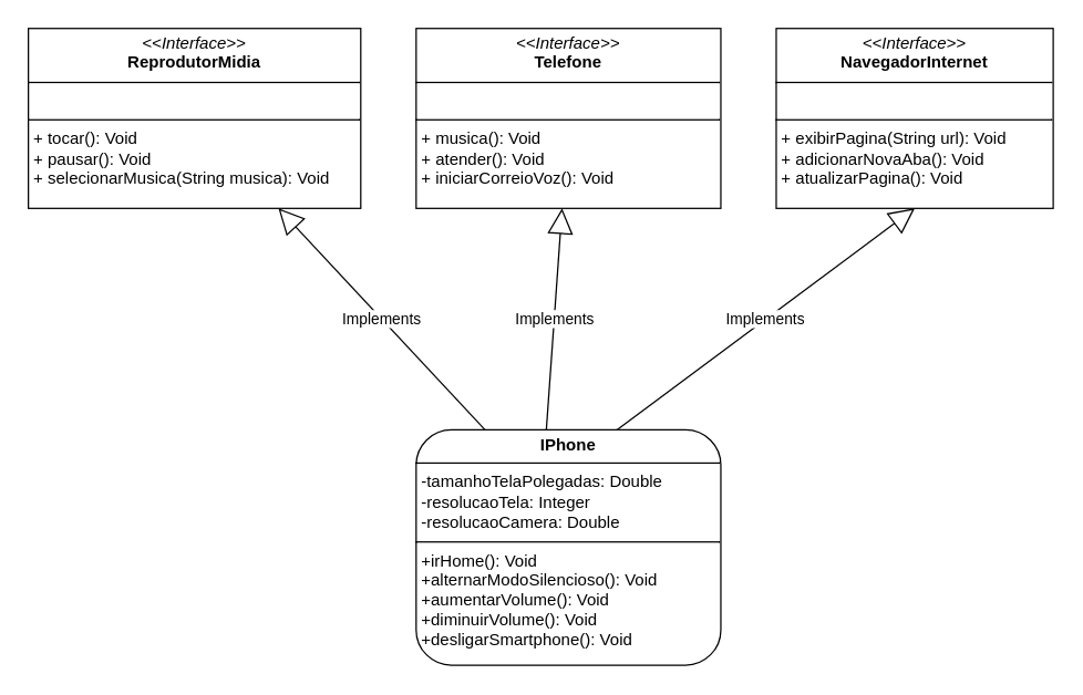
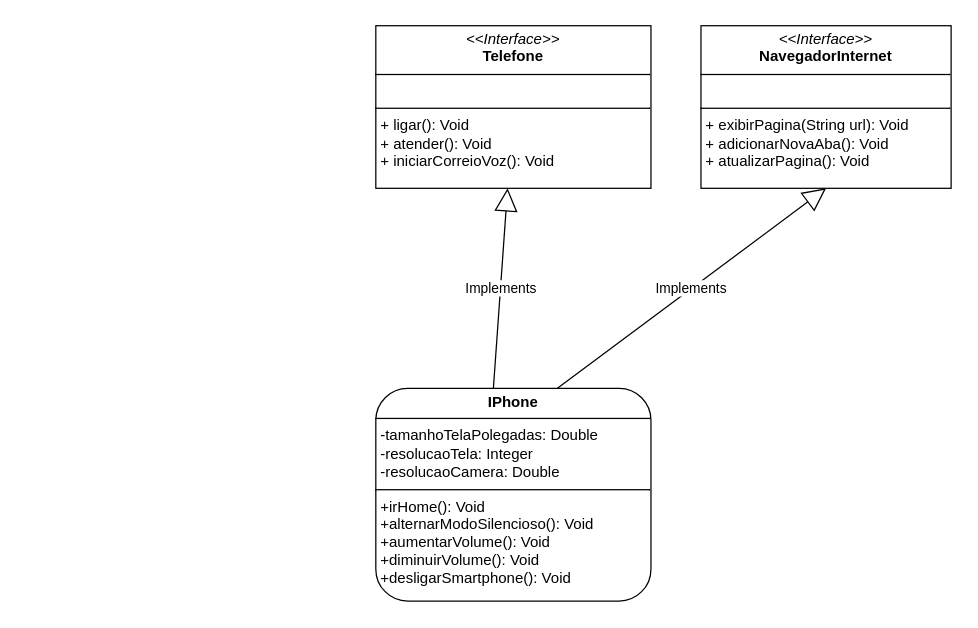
  <mxCell id="0" />
  <mxCell id="1" parent="0" />
  <mxCell id="2" value="Implements" style="endArrow=block;endSize=16;endFill=0;html=1;rounded=0;entryX=0.5;entryY=1;entryDx=0;entryDy=0;exitX=0.654;exitY=0.005;exitDx=0;exitDy=0;exitPerimeter=0;" edge="1" parent="1" source="8" target="4"><mxGeometry width="160" relative="1" as="geometry"><mxPoint x="450" y="294.677" as="sourcePoint" /><mxPoint x="520" y="190" as="targetPoint" /></mxGeometry></mxCell>
- <mxCell id="3" value="&lt;p style=&quot;margin:0px;margin-top:4px;text-align:center;&quot;&gt;&lt;i&gt;&amp;lt;&amp;lt;Interface&amp;gt;&amp;gt;&lt;/i&gt;&lt;br&gt;&lt;b&gt;Telefone&lt;/b&gt;&lt;/p&gt;&lt;hr size=&quot;1&quot; style=&quot;border-style:solid;&quot;&gt;&lt;p style=&quot;margin:0px;margin-left:4px;&quot;&gt;&lt;br&gt;&lt;/p&gt;&lt;hr size=&quot;1&quot; style=&quot;border-style:solid;&quot;&gt;&lt;p style=&quot;margin:0px;margin-left:4px;&quot;&gt;+ musica(): Void&lt;br&gt;+ atender(): Void&lt;/p&gt;&lt;p style=&quot;margin:0px;margin-left:4px;&quot;&gt;+ iniciarCorreioVoz(): Void&lt;br&gt;&lt;/p&gt;" style="verticalAlign=top;align=left;overflow=fill;html=1;whiteSpace=wrap;" vertex="1" parent="1"><mxGeometry x="300" y="20" width="220" height="130" as="geometry" /></mxCell>
+ <mxCell id="3" value="&lt;p style=&quot;margin:0px;margin-top:4px;text-align:center;&quot;&gt;&lt;i&gt;&amp;lt;&amp;lt;Interface&amp;gt;&amp;gt;&lt;/i&gt;&lt;br&gt;&lt;b&gt;Telefone&lt;/b&gt;&lt;/p&gt;&lt;hr size=&quot;1&quot; style=&quot;border-style:solid;&quot;&gt;&lt;p style=&quot;margin:0px;margin-left:4px;&quot;&gt;&lt;br&gt;&lt;/p&gt;&lt;hr size=&quot;1&quot; style=&quot;border-style:solid;&quot;&gt;&lt;p style=&quot;margin:0px;margin-left:4px;&quot;&gt;+ ligar(): Void&lt;br&gt;+ atender(): Void&lt;/p&gt;&lt;p style=&quot;margin:0px;margin-left:4px;&quot;&gt;+ iniciarCorreioVoz(): Void&lt;br&gt;&lt;/p&gt;" style="verticalAlign=top;align=left;overflow=fill;html=1;whiteSpace=wrap;" vertex="1" parent="1"><mxGeometry x="300" y="20" width="220" height="130" as="geometry" /></mxCell>
  <mxCell id="4" value="&lt;p style=&quot;margin:0px;margin-top:4px;text-align:center;&quot;&gt;&lt;i&gt;&amp;lt;&amp;lt;Interface&amp;gt;&amp;gt;&lt;/i&gt;&lt;br&gt;&lt;b&gt;NavegadorInternet&lt;/b&gt;&lt;/p&gt;&lt;hr size=&quot;1&quot; style=&quot;border-style:solid;&quot;&gt;&lt;p style=&quot;margin:0px;margin-left:4px;&quot;&gt;&lt;br&gt;&lt;/p&gt;&lt;hr size=&quot;1&quot; style=&quot;border-style:solid;&quot;&gt;&lt;p style=&quot;margin:0px;margin-left:4px;&quot;&gt;+ exibirPagina(String url): Void&lt;br&gt;+ adicionarNovaAba(): Void&lt;/p&gt;&lt;p style=&quot;margin:0px;margin-left:4px;&quot;&gt;+ atualizarPagina(): Void&lt;br&gt;&lt;/p&gt;" style="verticalAlign=top;align=left;overflow=fill;html=1;whiteSpace=wrap;" vertex="1" parent="1"><mxGeometry x="560" y="20" width="200" height="130" as="geometry" /></mxCell>
- <mxCell id="5" value="&lt;p style=&quot;margin:0px;margin-top:4px;text-align:center;&quot;&gt;&lt;i&gt;&amp;lt;&amp;lt;Interface&amp;gt;&amp;gt;&lt;/i&gt;&lt;br&gt;&lt;b&gt;ReprodutorMidia&lt;/b&gt;&lt;/p&gt;&lt;hr size=&quot;1&quot; style=&quot;border-style:solid;&quot;&gt;&lt;p style=&quot;margin:0px;margin-left:4px;&quot;&gt;&lt;br&gt;&lt;/p&gt;&lt;hr size=&quot;1&quot; style=&quot;border-style:solid;&quot;&gt;&lt;p style=&quot;margin:0px;margin-left:4px;&quot;&gt;+ tocar(): Void&lt;br&gt;+ pausar(): Void&lt;/p&gt;&lt;p style=&quot;margin: 0px 0px 0px 4px;&quot;&gt;+ selecionarMusica(String musica&lt;span style=&quot;background-color: initial;&quot;&gt;): Void&lt;/span&gt;&lt;/p&gt;&lt;p style=&quot;margin: 0px 0px 0px 4px;&quot;&gt;&lt;br&gt;&lt;/p&gt;" style="verticalAlign=top;align=left;overflow=fill;html=1;whiteSpace=wrap;" vertex="1" parent="1"><mxGeometry x="20" y="20" width="240" height="130" as="geometry" /></mxCell>
  <mxCell id="6" value="Implements" style="endArrow=block;endSize=16;endFill=0;html=1;rounded=0;exitX=0.427;exitY=0.005;exitDx=0;exitDy=0;exitPerimeter=0;" edge="1" parent="1" source="8" target="3"><mxGeometry width="160" relative="1" as="geometry"><mxPoint x="385" y="280" as="sourcePoint" /><mxPoint x="645" y="150" as="targetPoint" /></mxGeometry></mxCell>
- <mxCell id="7" value="Implements" style="endArrow=block;endSize=16;endFill=0;html=1;rounded=0;exitX=0.226;exitY=0;exitDx=0;exitDy=0;exitPerimeter=0;" edge="1" parent="1" source="8" target="5"><mxGeometry width="160" relative="1" as="geometry"><mxPoint x="311.92" y="282.34" as="sourcePoint" /><mxPoint x="655" y="160" as="targetPoint" /></mxGeometry></mxCell>
  <mxCell id="8" value="&lt;p style=&quot;margin:0px;margin-top:4px;text-align:center;&quot;&gt;&lt;b&gt;IPhone&lt;/b&gt;&lt;/p&gt;&lt;hr size=&quot;1&quot; style=&quot;border-style:solid;&quot;&gt;&lt;p style=&quot;margin:0px;margin-left:4px;&quot;&gt;-tamanhoTelaPolegadas: Double&lt;/p&gt;&lt;p style=&quot;margin:0px;margin-left:4px;&quot;&gt;-resolucaoTela: Integer&lt;/p&gt;&lt;p style=&quot;margin:0px;margin-left:4px;&quot;&gt;-resolucaoCamera: Double&lt;/p&gt;&lt;hr size=&quot;1&quot; style=&quot;border-style:solid;&quot;&gt;&lt;p style=&quot;margin: 0px 0px 0px 4px;&quot;&gt;+irHome(): Void&lt;/p&gt;&lt;p style=&quot;margin: 0px 0px 0px 4px;&quot;&gt;+alternarModoSilencioso(): Void&lt;/p&gt;&lt;p style=&quot;margin: 0px 0px 0px 4px;&quot;&gt;+aumentarVolume(): Void&lt;/p&gt;&lt;p style=&quot;margin: 0px 0px 0px 4px;&quot;&gt;+diminuirVolume(): Void&lt;/p&gt;&lt;p style=&quot;margin: 0px 0px 0px 4px;&quot;&gt;+desligarSmartphone(): Void&lt;/p&gt;&lt;p style=&quot;margin: 0px 0px 0px 4px;&quot;&gt;&lt;br&gt;&lt;/p&gt;" style="verticalAlign=top;align=left;overflow=fill;html=1;whiteSpace=wrap;rounded=1;" vertex="1" parent="1"><mxGeometry x="300" y="310" width="220" height="170" as="geometry" /></mxCell>
